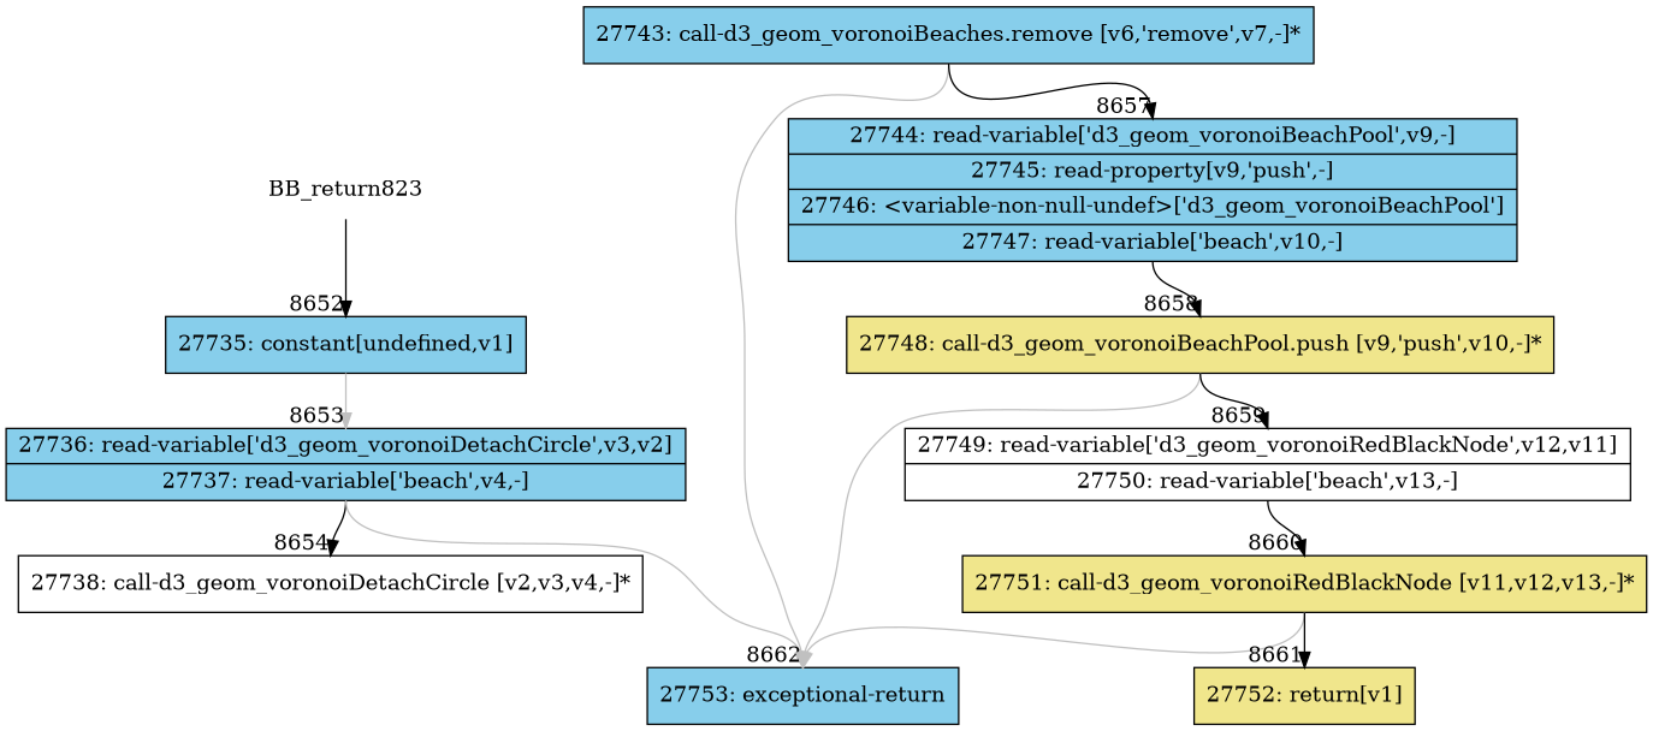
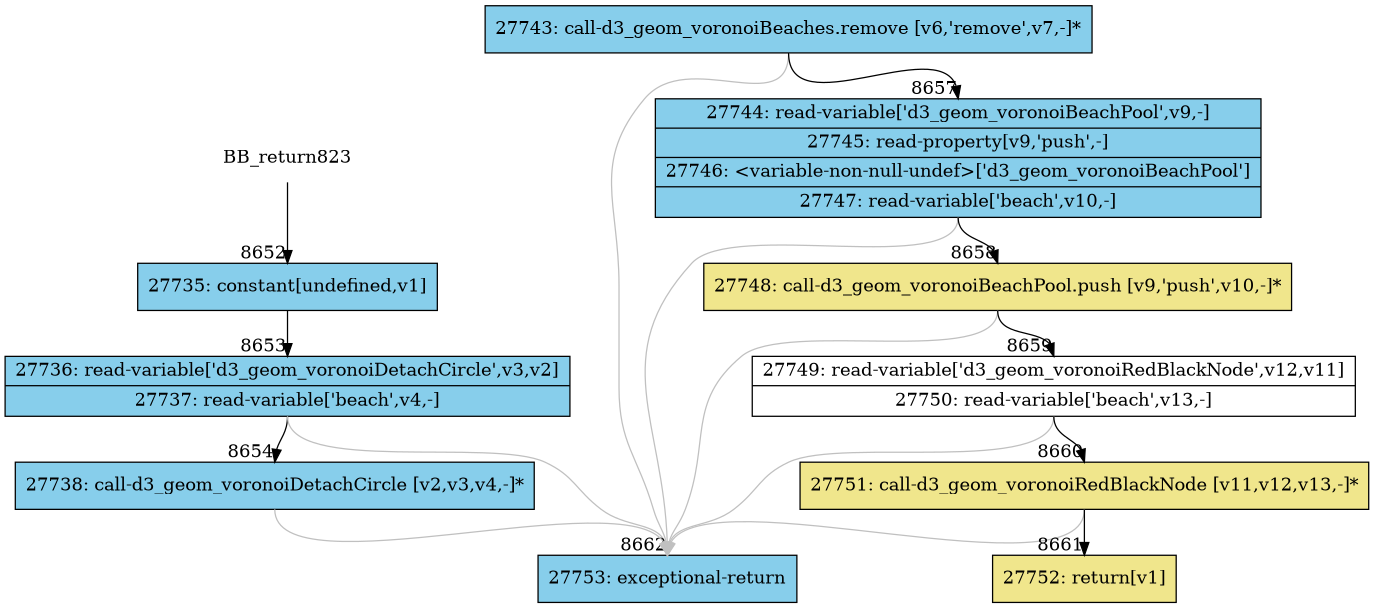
  digraph {
    rankdir=TD
    node [fillcolor=skyblue shape=record style=filled]
    edge [headport=n tailport=s]
    n1 [fillcolor=white label=BB_return823 shape=none]
    n2 [label="{27735: constant[undefined,v1]}"]
    n3 [label="{27736: read-variable['d3_geom_voronoiDetachCircle',v3,v2]|27737: read-variable['beach',v4,-]}"]
-   n4 [fillcolor=white label="{27738: call-d3_geom_voronoiDetachCircle [v2,v3,v4,-]*}"]
+   n4 [label="{27738: call-d3_geom_voronoiDetachCircle [v2,v3,v4,-]*}"]
    n5 [label="{27753: exceptional-return}"]
    n6 [label="{27743: call-d3_geom_voronoiBeaches.remove [v6,'remove',v7,-]*}"]
    n7 [label="{27744: read-variable['d3_geom_voronoiBeachPool',v9,-]|27745: read-property[v9,'push',-]|27746: \<variable-non-null-undef\>['d3_geom_voronoiBeachPool']|27747: read-variable['beach',v10,-]}"]
    n8 [fillcolor=khaki label="{27748: call-d3_geom_voronoiBeachPool.push [v9,'push',v10,-]*}"]
    n9 [fillcolor=white label="{27749: read-variable['d3_geom_voronoiRedBlackNode',v12,v11]|27750: read-variable['beach',v13,-]}"]
    n10 [fillcolor=khaki label="{27751: call-d3_geom_voronoiRedBlackNode [v11,v12,v13,-]*}"]
    n11 [fillcolor=khaki label="{27752: return[v1]}"]
    n1 -> n2 [headlabel="    8652"]
-   n2 -> n3 [headlabel="      8653" color=gray]
+   n2 -> n3 [headlabel="      8653"]
    n3 -> n4 [headlabel="      8654"]
    n3 -> n5 [color=gray headlabel="      8662"]
+   n4 -> n5 [color=gray]
    n6 -> n5 [color=gray]
    n6 -> n7 [headlabel="      8657"]
+   n7 -> n5 [color=gray]
    n7 -> n8 [headlabel="      8658"]
    n8 -> n5 [color=gray]
    n8 -> n9 [headlabel="      8659"]
+   n9 -> n5 [color=gray]
    n9 -> n10 [headlabel="      8660"]
    n10 -> n5 [color=gray]
    n10 -> n11 [headlabel="      8661"]
  }
